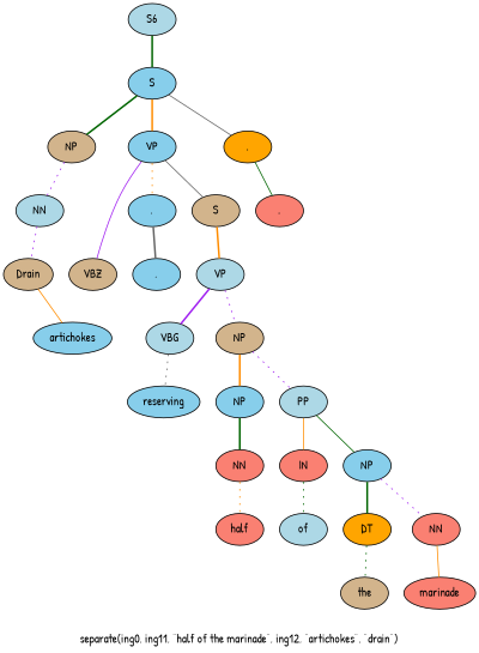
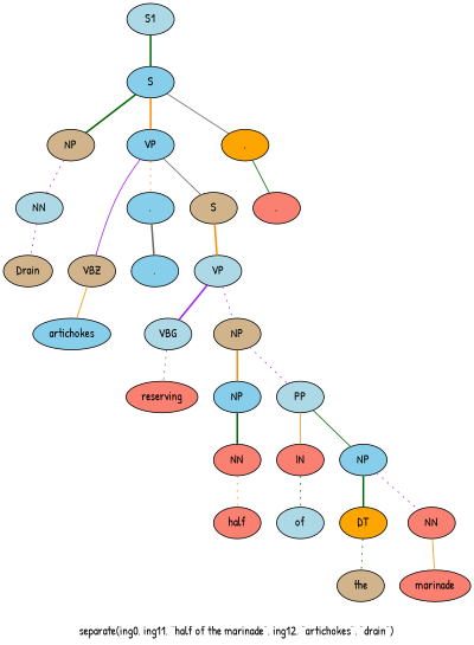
  graph {
    fontname="Patrick Hand"
    label="separate(ing0, ing11, \"half of the marinade\", ing12, \"artichokes\", \"drain\")"
    node [fillcolor=skyblue fontname="Patrick Hand" style=filled]
    edge [color=darkgreen fontname="Patrick Hand" style=dotted]
-   n1 [fillcolor=lightblue label=S6]
+   n1 [fillcolor=lightblue label=S1]
    n2 [label=S]
    n3 [fillcolor=tan label=NP]
    n4 [label=VP]
    n5 [fillcolor=orange label="."]
    n6 [fillcolor=lightblue label=NN]
    n7 [fillcolor=tan label=VBZ]
    n8 [label=","]
    n9 [fillcolor=tan label=S]
    n10 [fillcolor=salmon label="."]
    n11 [fillcolor=tan label=Drain]
    n12 [label=artichokes]
    n13 [label=","]
    n14 [fillcolor=lightblue label=VP]
    n15 [fillcolor=lightblue label=VBG]
    n16 [fillcolor=tan label=NP]
-   n17 [label=reserving]
+   n17 [fillcolor=salmon label=reserving]
    n18 [label=NP]
    n19 [fillcolor=lightblue label=PP]
    n20 [fillcolor=salmon label=NN]
    n21 [fillcolor=salmon label=IN]
    n22 [label=NP]
    n23 [fillcolor=salmon label=half]
    n24 [fillcolor=lightblue label=of]
    n25 [fillcolor=orange label=DT]
    n26 [fillcolor=salmon label=NN]
    n27 [fillcolor=tan label=the]
    n28 [fillcolor=salmon label=marinade]
    n1 -- n2 [style=bold]
    n2 -- n3 [style=bold]
    n2 -- n4 [color=darkorange style=bold]
    n2 -- n5 [color=gray40 style=solid]
    n3 -- n6 [color=purple]
    n4 -- n7 [color=purple style=solid]
    n4 -- n8 [color=darkorange]
    n4 -- n9 [color=gray40 style=solid]
    n5 -- n10 [style=solid]
    n6 -- n11 [color=purple]
-   n11 -- n12 [color=darkorange style=solid]
+   n7 -- n12 [color=darkorange style=solid]
    n8 -- n13 [color=gray40 style=bold]
    n9 -- n14 [color=darkorange style=bold]
    n14 -- n15 [color=purple style=bold]
    n14 -- n16 [color=purple]
    n15 -- n17 [color=gray40]
    n16 -- n18 [color=darkorange style=bold]
    n16 -- n19 [color=purple]
    n18 -- n20 [style=bold]
    n19 -- n21 [color=darkorange style=solid]
    n19 -- n22 [style=solid]
    n20 -- n23 [color=darkorange]
    n21 -- n24
    n22 -- n25 [style=bold]
    n22 -- n26 [color=purple]
    n25 -- n27
    n26 -- n28 [color=darkorange style=solid]
  }
